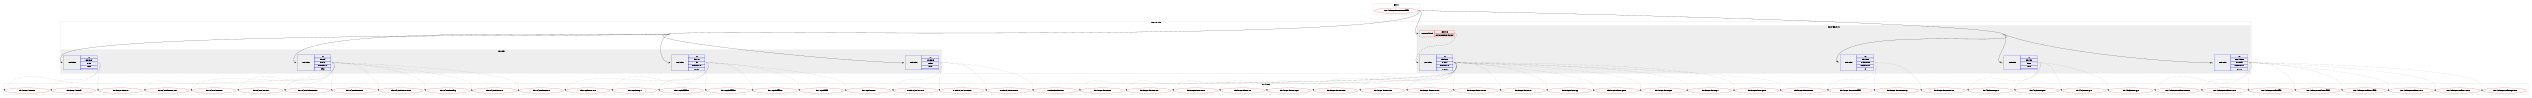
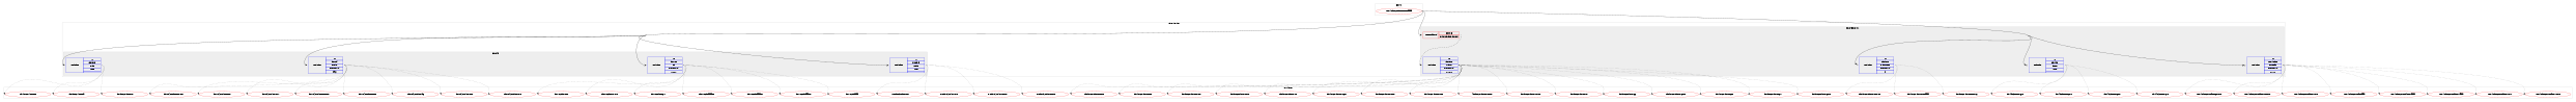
  digraph {
    compound=true
    concentrate=true
    fontname=Helvetica
    fontsize=10
    newrank=true
    rankdir=TB
    ranksep=1.5
    node [color=red fontname=Helvetica fontsize=10]
    edge [arrowhead=vee headport=w style=dotted tailport=e weight=100]
    n1 [label="net-wireless/gr-ieee802154-9999" width=4]
    n2 [color=blue label=<<TABLE BORDER="0" CELLBORDER="1" CELLSPACING="0" CELLPADDING="4" WIDTH="220"><TR><TD ROWSPAN="6" CELLPADDING="30">pack_dep</TD></TR><TR><TD WIDTH="110">no</TD></TR><TR><TD>dev-lang</TD></TR><TR><TD>swig</TD></TR><TR><TD>none</TD></TR><TR><TD></TD></TR></TABLE>> shape=none]
    n3 [color=blue label=<<TABLE BORDER="0" CELLBORDER="1" CELLSPACING="0" CELLPADDING="4" WIDTH="220"><TR><TD ROWSPAN="6" CELLPADDING="30">pack_dep</TD></TR><TR><TD WIDTH="110">no</TD></TR><TR><TD>dev-util</TD></TR><TR><TD>cmake</TD></TR><TR><TD>greaterequal</TD></TR><TR><TD>3.9.6</TD></TR></TABLE>> shape=none]
    n4 [color=blue label=<<TABLE BORDER="0" CELLBORDER="1" CELLSPACING="0" CELLPADDING="4" WIDTH="220"><TR><TD ROWSPAN="6" CELLPADDING="30">pack_dep</TD></TR><TR><TD WIDTH="110">no</TD></TR><TR><TD>dev-vcs</TD></TR><TR><TD>git</TD></TR><TR><TD>greaterequal</TD></TR><TR><TD>1.8.2.1</TD></TR></TABLE>> shape=none]
    n5 [color=blue label=<<TABLE BORDER="0" CELLBORDER="1" CELLSPACING="0" CELLPADDING="4" WIDTH="220"><TR><TD ROWSPAN="6" CELLPADDING="30">pack_dep</TD></TR><TR><TD WIDTH="110">no</TD></TR><TR><TD>sys-devel</TD></TR><TR><TD>make</TD></TR><TR><TD>none</TD></TR><TR><TD></TD></TR></TABLE>> shape=none]
    n6 [color=blue label=<<TABLE BORDER="0" CELLBORDER="1" CELLSPACING="0" CELLPADDING="4" WIDTH="220"><TR><TD ROWSPAN="6" CELLPADDING="30">pack_dep</TD></TR><TR><TD WIDTH="110">no</TD></TR><TR><TD>dev-lang</TD></TR><TR><TD>python</TD></TR><TR><TD>greaterequal</TD></TR><TR><TD>2.7.5-r2</TD></TR></TABLE>> shape=none]
    n7 [label=<<TABLE BORDER="0" CELLBORDER="1" CELLSPACING="0" CELLPADDING="4"><TR><TD ROWSPAN="3" CELLPADDING="10">use_conditional</TD></TR><TR><TD>positive</TD></TR><TR><TD>python_exec_python2_7</TD></TR></TABLE>> shape=none]
    n8 [color=blue label=<<TABLE BORDER="0" CELLBORDER="1" CELLSPACING="0" CELLPADDING="4" WIDTH="220"><TR><TD ROWSPAN="6" CELLPADDING="30">pack_dep</TD></TR><TR><TD WIDTH="110">no</TD></TR><TR><TD>dev-lang</TD></TR><TR><TD>python-exec</TD></TR><TR><TD>greaterequal</TD></TR><TR><TD>2</TD></TR></TABLE>> shape=none]
    n9 [color=blue label=<<TABLE BORDER="0" CELLBORDER="1" CELLSPACING="0" CELLPADDING="4" WIDTH="220"><TR><TD ROWSPAN="6" CELLPADDING="30">pack_dep</TD></TR><TR><TD WIDTH="110">no</TD></TR><TR><TD>dev-libs</TD></TR><TR><TD>boost</TD></TR><TR><TD>none</TD></TR><TR><TD></TD></TR></TABLE>> shape=none]
    n10 [color=blue label=<<TABLE BORDER="0" CELLBORDER="1" CELLSPACING="0" CELLPADDING="4" WIDTH="220"><TR><TD ROWSPAN="6" CELLPADDING="30">pack_dep</TD></TR><TR><TD WIDTH="110">no</TD></TR><TR><TD>net-wireless</TD></TR><TR><TD>gnuradio</TD></TR><TR><TD>greaterequal</TD></TR><TR><TD>3.7_rc</TD></TR></TABLE>> shape=none]
    n11 [label="dev-lang/swig-2.0.12" width=4]
    n12 [label="dev-lang/swig-2.0.9" width=4]
    n13 [label="dev-lang/swig-3.0.12" width=4]
-   n14 [label="dev-util/cmake-3.12.0_rc2" width=4]
    n15 [label="dev-util/cmake-3.11.3" width=4]
    n16 [label="dev-util/cmake-3.12.0_rc3" width=4]
    n17 [label="dev-util/cmake-3.11.4" width=4]
    n18 [label="dev-util/cmake-3.10.3" width=4]
    n19 [label="dev-util/cmake-3.11.4-r1" width=4]
    n20 [label="dev-util/cmake-3.12.0" width=4]
    n21 [label="dev-util/cmake-3.12.1" width=4]
    n22 [label="dev-util/cmake-3.9.6" width=4]
    n23 [label="dev-vcs/git-2.16.4" width=4]
    n24 [label="dev-vcs/git-2.17.1-r1" width=4]
    n25 [label="dev-vcs/git-2.18.0" width=4]
    n26 [label="dev-vcs/git-9999" width=4]
    n27 [label="dev-vcs/git-9999-r1" width=4]
    n28 [label="dev-vcs/git-9999-r2" width=4]
    n29 [label="dev-vcs/git-9999-r3" width=4]
    n30 [label="sys-devel/make-4.1-r1" width=4]
    n31 [label="sys-devel/make-4.2.1" width=4]
    n32 [label="sys-devel/make-4.2.1-r2" width=4]
    n33 [label="sys-devel/make-4.2.1-r3" width=4]
    n34 [label="dev-lang/python-2.7.14-r1" width=4]
-   n35 [label="dev-lang/python-2.7.14-r2" width=4]
+   n35 [label="libs-lang/python-2.7.14-r2" width=4]
    n36 [label="dev-lang/python-2.7.15" width=4]
    n37 [label="dev-lang/python-3.4.5-r1" width=4]
    n38 [label="dev-lang/python-3.4.6-r1" width=4]
    n39 [label="dev-lang/python-3.4.8" width=4]
    n40 [label="dev-lang/python-3.4.8-r1" width=4]
    n41 [label="dev-lang/python-3.5.4-r1" width=4]
    n42 [label="dev-lang/python-3.5.5" width=4]
    n43 [label="dev-lang/python-3.5.5-r1" width=4]
    n44 [label="dev-lang/python-3.6.3-r1" width=4]
    n45 [label="dev-lang/python-3.6.4" width=4]
    n46 [label="dev-lang/python-3.6.5" width=4]
    n47 [label="dev-lang/python-3.6.5-r1" width=4]
    n48 [label="dev-lang/python-3.6.6" width=4]
    n49 [label="dev-lang/python-3.7.0" width=4]
    n50 [label="dev-lang/python-exec-2.4.5" width=4]
    n51 [label="dev-lang/python-exec-2.4.6" width=4]
    n52 [label="dev-lang/python-exec-9999" width=4]
    n53 [label="dev-libs/boost-1.63.0" width=4]
    n54 [label="dev-libs/boost-1.65.0" width=4]
    n55 [label="dev-libs/boost-1.66.0" width=4]
    n56 [label="dev-libs/boost-1.67.0" width=4]
    n57 [label="net-wireless/gnuradio-3.7.13.3" width=4]
    n58 [label="net-wireless/gnuradio-3.7.13.3-r1" width=4]
    n59 [label="net-wireless/gnuradio-3.6.5.1-r2" width=4]
    n60 [label="net-wireless/gnuradio-3.7.11-r3" width=4]
    n61 [label="net-wireless/gnuradio-3.7.13.4" width=4]
    n62 [label="net-wireless/gnuradio-3.7.9999" width=4]
    n63 [label="net-wireless/gnuradio-3.8.9999" width=4]
    n64 [label="net-wireless/gnuradio-9999" width=4]
    subgraph cluster_1 {
      color=gray
      label=<<i>ebuild</i>>
      rank=same
      n1
    }
    subgraph cluster_2 {
      color=gray
      label=<<i>dependencies</i>>
      subgraph cluster_3 {
        color=gray
        fillcolor="#eeeeee"
        label=<<i>compile</i>>
        style=filled
        subgraph sub_4 {
          color=gray
          fillcolor="#eeeeee"
          label=<<i>compile</i>>
          style=filled
          n2
        }
        subgraph sub_5 {
          color=gray
          fillcolor="#eeeeee"
          label=<<i>compile</i>>
          style=filled
          n3
        }
        subgraph sub_6 {
          color=gray
          fillcolor="#eeeeee"
          label=<<i>compile</i>>
          style=filled
          n4
        }
        subgraph sub_7 {
          color=gray
          fillcolor="#eeeeee"
          label=<<i>compile</i>>
          style=filled
          n5
        }
      }
      subgraph cluster_8 {
        color=gray
        fillcolor="#eeeeee"
        label=<<i>compile and run</i>>
        style=filled
        subgraph sub_9 {
          color=gray
          fillcolor="#eeeeee"
          label=<<i>compile and run</i>>
          style=filled
          n7
          subgraph sub_10 {
            color=gray
            fillcolor="#eeeeee"
            label=<<i>compile and run</i>>
            style=filled
            n6
          }
        }
        subgraph sub_11 {
          color=gray
          fillcolor="#eeeeee"
          label=<<i>compile and run</i>>
          style=filled
          n8
        }
        subgraph sub_12 {
          color=gray
          fillcolor="#eeeeee"
          label=<<i>compile and run</i>>
          style=filled
          n9
        }
        subgraph sub_13 {
          color=gray
          fillcolor="#eeeeee"
          label=<<i>compile and run</i>>
          style=filled
          n10
        }
      }
      subgraph cluster_14 {
        color=gray
        fillcolor="#eeeeee"
        label=<<i>run</i>>
        style=filled
      }
    }
    subgraph cluster_15 {
      color=gray
      label=<<i>candidates</i>>
      rank=same
      subgraph sub_16 {
        color=black
        label=<<i>candidates</i>>
        nodesep=1
        rank=same
        n11
        n12
        n13
      }
      subgraph sub_17 {
        color=black
        label=<<i>candidates</i>>
        nodesep=1
        rank=same
-       n14
        n15
        n16
        n17
        n18
        n19
        n20
        n21
        n22
      }
      subgraph sub_18 {
        color=black
        label=<<i>candidates</i>>
        nodesep=1
        rank=same
        n23
        n24
        n25
        n26
        n27
        n28
        n29
      }
      subgraph sub_19 {
        color=black
        label=<<i>candidates</i>>
        nodesep=1
        rank=same
        n30
        n31
        n32
        n33
      }
      subgraph sub_20 {
        color=black
        label=<<i>candidates</i>>
        nodesep=1
        rank=same
        n34
        n35
        n36
        n37
        n38
        n39
        n40
        n41
        n42
        n43
        n44
        n45
        n46
        n47
        n48
        n49
      }
      subgraph sub_21 {
        color=black
        label=<<i>candidates</i>>
        nodesep=1
        rank=same
        n50
        n51
        n52
      }
      subgraph sub_22 {
        color=black
        label=<<i>candidates</i>>
        nodesep=1
        rank=same
        n53
        n54
        n55
        n56
      }
      subgraph sub_23 {
        color=black
        label=<<i>candidates</i>>
        nodesep=1
        rank=same
        n57
        n58
        n59
        n60
        n61
        n62
        n63
        n64
      }
    }
    n1 -> n2 [style=solid weight=20]
    n1 -> n3 [style=solid weight=20]
    n1 -> n4 [style=solid weight=20]
    n1 -> n5 [style=solid weight=20]
    n1 -> n7 [style=solid weight=20]
    n1 -> n8 [arrowhead=odotvee style=solid weight=20]
    n1 -> n9 [arrowhead=odotvee style=solid weight=20]
    n1 -> n10 [arrowhead=odotvee style=solid weight=20]
    n2 -> n11
    n2 -> n12
    n2 -> n13
-   n3 -> n14
    n3 -> n15
    n3 -> n16
    n3 -> n17
    n3 -> n18
    n3 -> n19
    n3 -> n20
    n3 -> n21
    n3 -> n22
    n4 -> n23
    n4 -> n24
    n4 -> n25
    n4 -> n26
    n4 -> n27
    n4 -> n28
    n4 -> n29
    n5 -> n30
    n5 -> n31
    n5 -> n32
    n5 -> n33
    n6 -> n34
    n6 -> n35
    n6 -> n36
    n6 -> n37
    n6 -> n38
    n6 -> n39
    n6 -> n40
    n6 -> n41
    n6 -> n42
    n6 -> n43
    n6 -> n44
    n6 -> n45
    n6 -> n46
    n6 -> n47
    n6 -> n48
    n6 -> n49
    n7 -> n6 [style=dashed weight=20]
    n8 -> n50
    n8 -> n51
    n8 -> n52
    n9 -> n53
    n9 -> n54
    n9 -> n55
    n9 -> n56
    n10 -> n57
    n10 -> n58
    n10 -> n59
    n10 -> n60
    n10 -> n61
    n10 -> n62
    n10 -> n63
    n10 -> n64
  }
